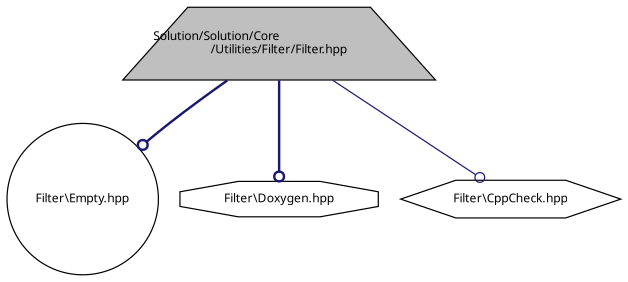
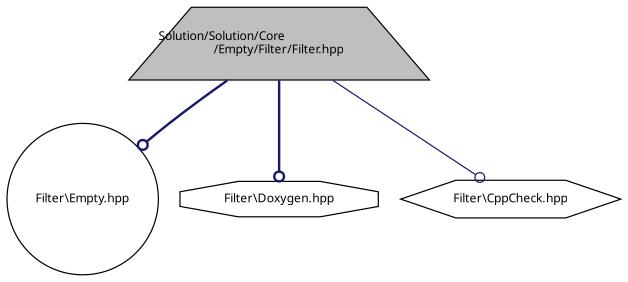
  digraph {
    node [color=black fillcolor=white fontname=Verdana fontsize=10 style=filled]
    edge [color=midnightblue fontname=Verdana fontsize=10 labelfontname=Verdana labelfontsize=10 style=bold arrowhead=odot]
-   n1 [fillcolor=grey75 fontcolor=black height=0.2 label="Solution/Solution/Core\l/Utilities/Filter/Filter.hpp" shape=trapezium width=0.4]
+   n1 [fillcolor=grey75 fontcolor=black height=0.2 label="Solution/Solution/Core\l/Empty/Filter/Filter.hpp" shape=trapezium width=0.4]
    n2 [height=0.2 label="Filter\\Empty.hpp" shape=circle width=0.4]
    n3 [height=0.2 label="Filter\\Doxygen.hpp" shape=octagon width=0.4]
    n4 [height=0.2 label="Filter\\CppCheck.hpp" shape=hexagon width=0.4]
    n1 -> n2
    n1 -> n3
    n1 -> n4 [style=solid]
  }
